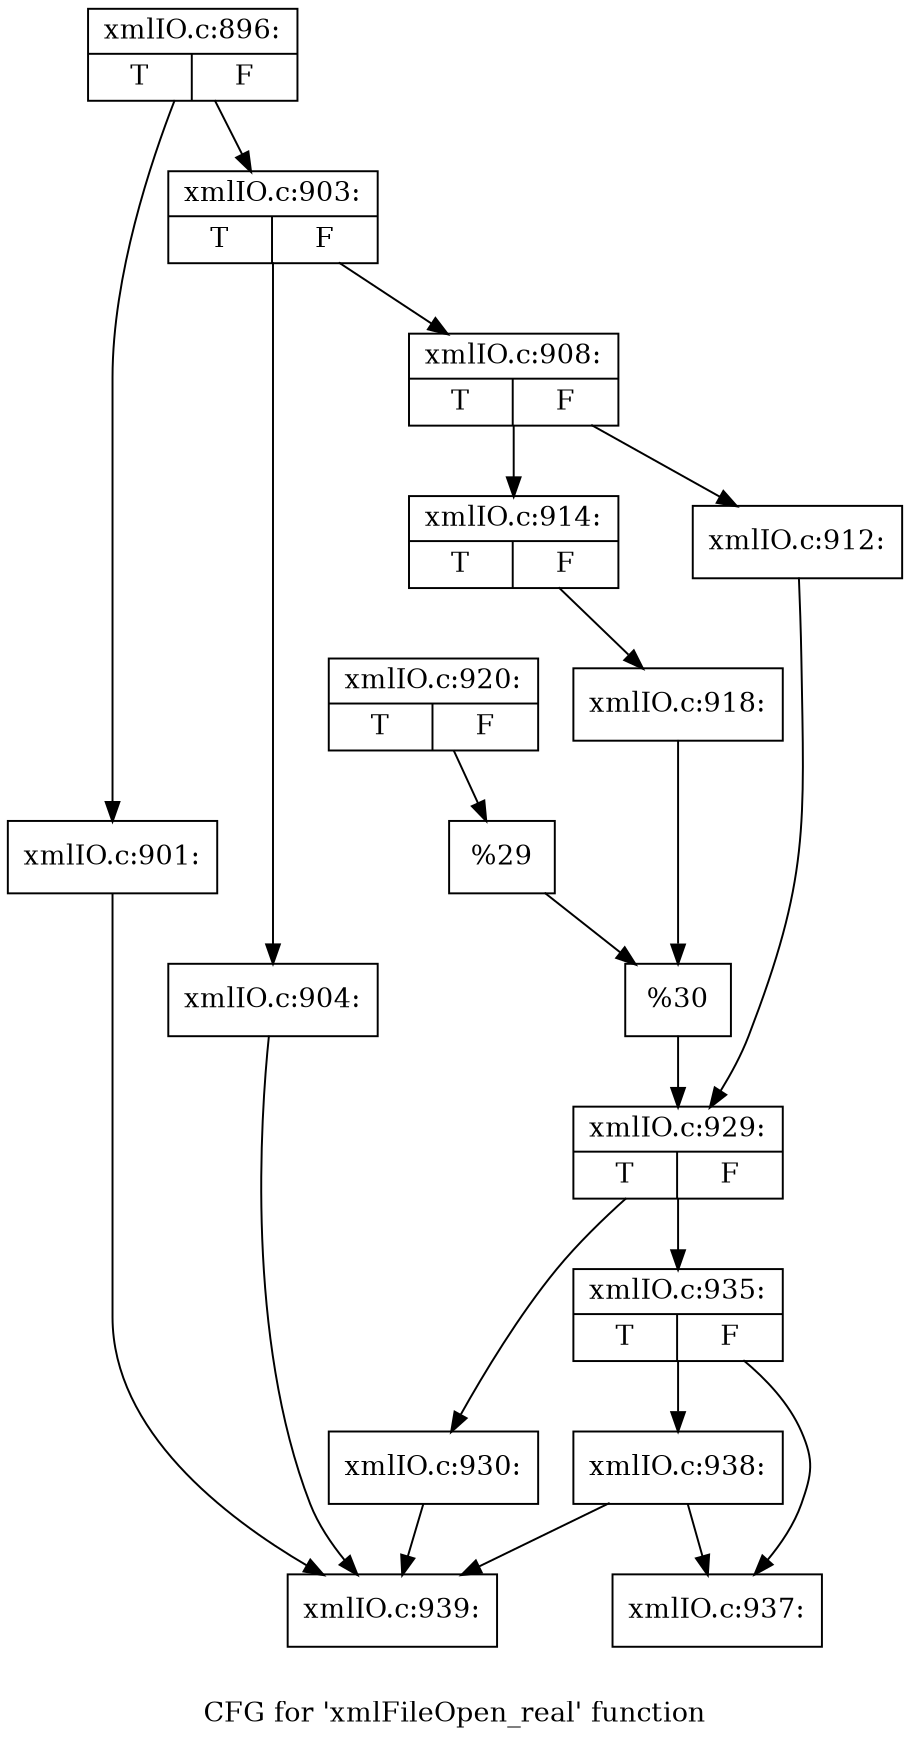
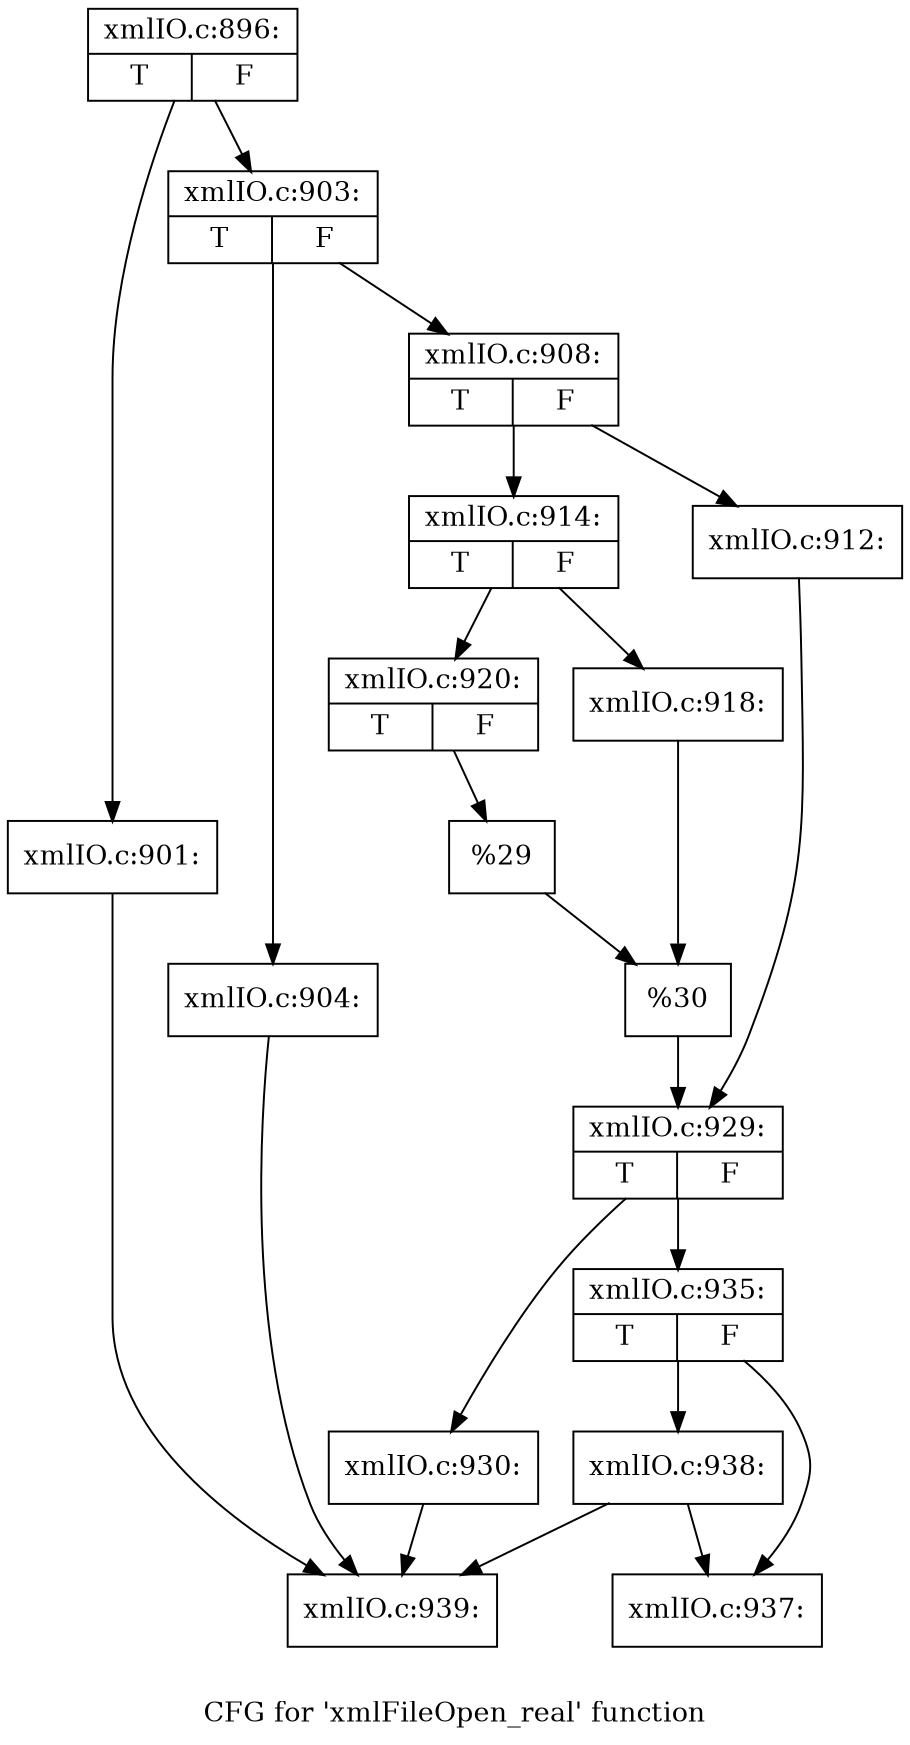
  digraph {
    label="CFG for 'xmlFileOpen_real' function"
    node [shape=record]
    n1 [label="{xmlIO.c:896:|{<s0>T|<s1>F}}"]
    n2 [label="{xmlIO.c:901:}"]
    n3 [label="{xmlIO.c:903:|{<s0>T|<s1>F}}"]
    n4 [label="{xmlIO.c:939:}"]
    n5 [label="{xmlIO.c:908:|{<s0>T|<s1>F}}"]
    n6 [label="{xmlIO.c:904:}"]
    n7 [label="{xmlIO.c:914:|{<s0>T|<s1>F}}"]
    n8 [label="{xmlIO.c:912:}"]
    n9 [label="{xmlIO.c:920:|{<s0>T|<s1>F}}"]
    n10 [label="{xmlIO.c:918:}"]
    n11 [label="{xmlIO.c:929:|{<s0>T|<s1>F}}"]
    n12 [label="{%29}"]
    n13 [label="{%30}"]
    n14 [label="{xmlIO.c:935:|{<s0>T|<s1>F}}"]
    n15 [label="{xmlIO.c:930:}"]
    n16 [label="{xmlIO.c:937:}"]
    n17 [label="{xmlIO.c:938:}"]
    n1 -> n2
    n1 -> n3
    n2 -> n4
    n3 -> n5
    n3 -> n6
    n5 -> n7
    n5 -> n8
    n6 -> n4
+   n7 -> n9
    n7 -> n10
    n8 -> n11
    n9 -> n12
    n10 -> n13
    n11 -> n14
    n11 -> n15
    n12 -> n13
    n13 -> n11
    n14 -> n16
    n14 -> n17
    n15 -> n4
    n17 -> n4
    n17 -> n16
  }
